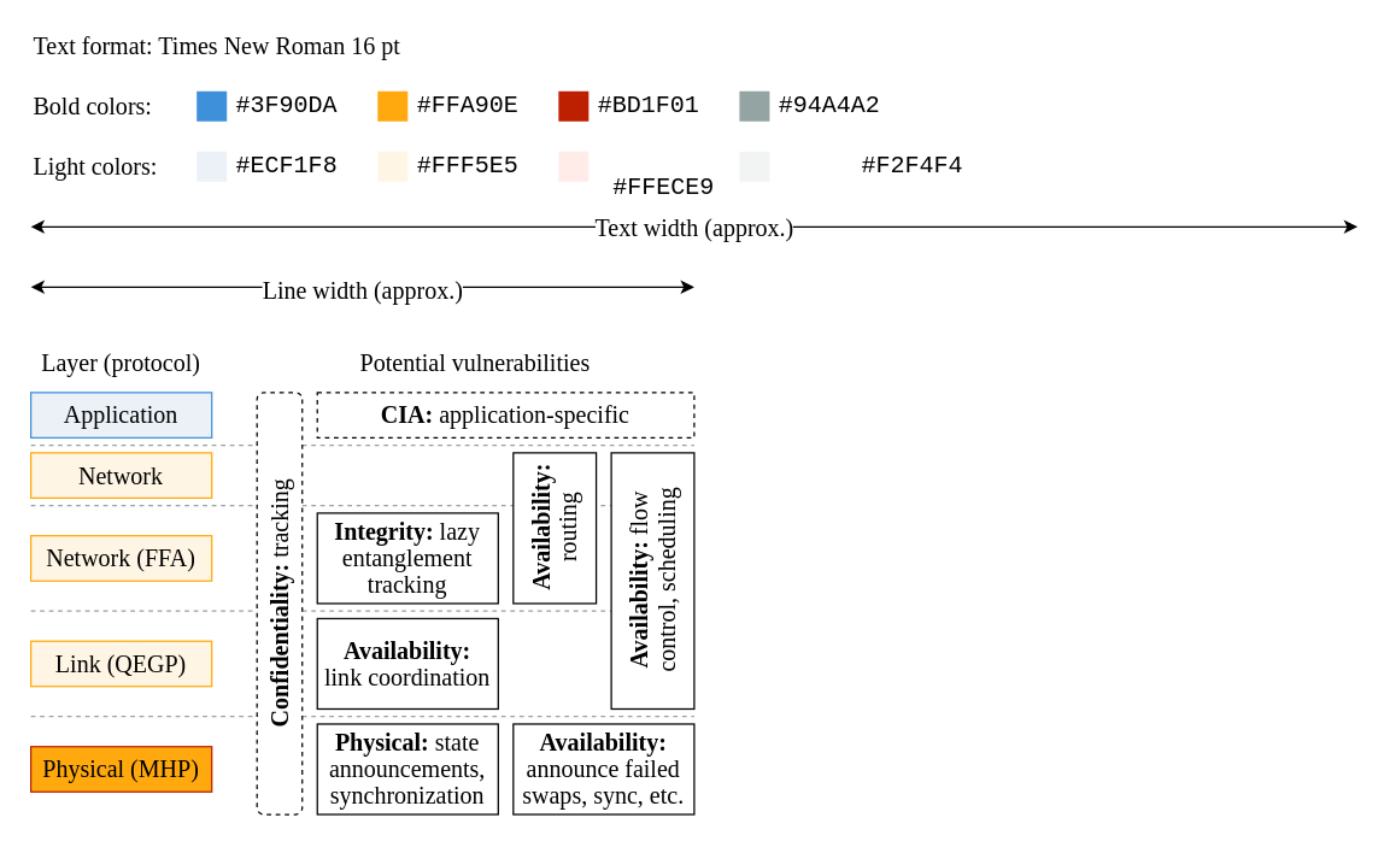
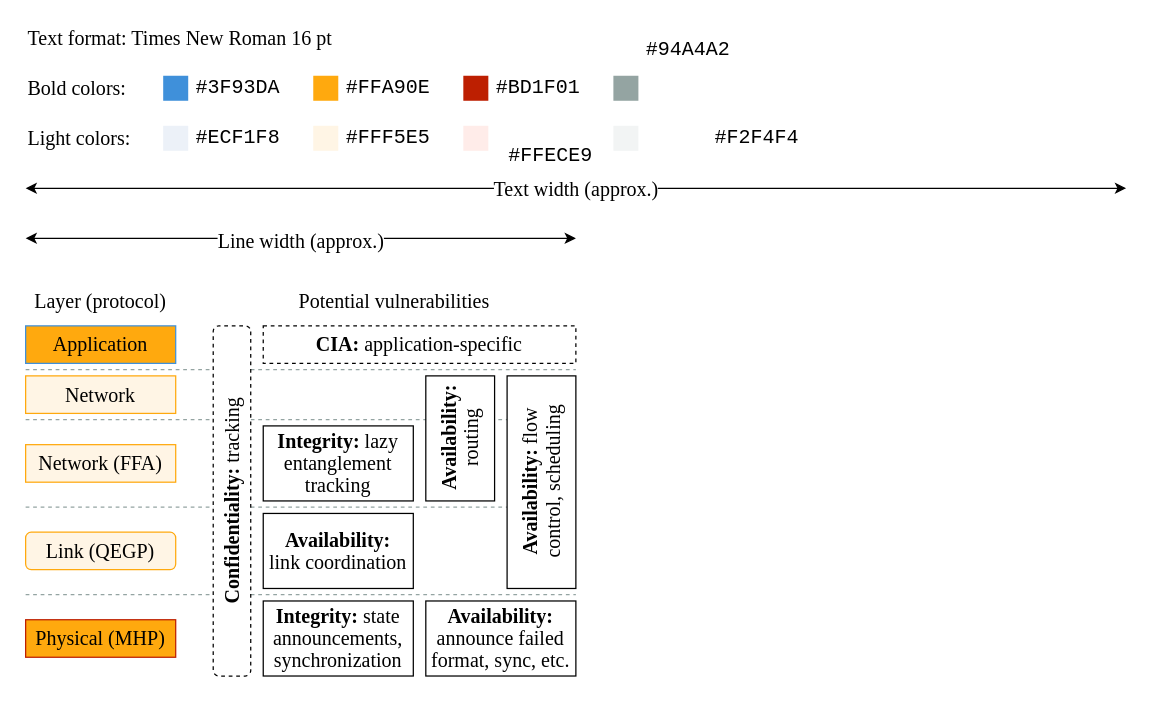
  <mxCell id="0" />
  <mxCell id="1" parent="0" />
  <mxCell id="2" value="" style="endArrow=none;html=1;rounded=0;dashed=1;strokeColor=#94A4A2;" parent="1" edge="1"><mxGeometry width="50" height="50" relative="1" as="geometry"><mxPoint x="20" y="295" as="sourcePoint" /><mxPoint x="460" y="295" as="targetPoint" /></mxGeometry></mxCell>
  <mxCell id="3" value="" style="endArrow=none;html=1;rounded=0;dashed=1;strokeColor=#94A4A2;" parent="1" edge="1"><mxGeometry width="50" height="50" relative="1" as="geometry"><mxPoint x="20" y="335" as="sourcePoint" /><mxPoint x="460" y="335" as="targetPoint" /></mxGeometry></mxCell>
  <mxCell id="4" value="" style="endArrow=none;html=1;rounded=0;dashed=1;strokeColor=#94A4A2;" parent="1" edge="1"><mxGeometry width="50" height="50" relative="1" as="geometry"><mxPoint x="20" y="405" as="sourcePoint" /><mxPoint x="460" y="405" as="targetPoint" /></mxGeometry></mxCell>
  <mxCell id="5" value="" style="endArrow=none;html=1;rounded=0;dashed=1;strokeColor=#94A4A2;" parent="1" edge="1"><mxGeometry width="50" height="50" relative="1" as="geometry"><mxPoint x="20" y="475" as="sourcePoint" /><mxPoint x="460" y="475" as="targetPoint" /></mxGeometry></mxCell>
  <mxCell id="6" value="" style="endArrow=classic;startArrow=classic;html=1;" parent="1" edge="1"><mxGeometry width="50" height="50" relative="1" as="geometry"><mxPoint x="20" y="150" as="sourcePoint" /><mxPoint x="900" y="150" as="targetPoint" /></mxGeometry></mxCell>
  <mxCell id="7" value="Text width (approx.)" style="edgeLabel;html=1;align=center;verticalAlign=middle;resizable=0;points=[];fontSize=16;fontFamily=Times New Roman;" parent="6" vertex="1" connectable="0"><mxGeometry x="0.509" relative="1" as="geometry"><mxPoint x="-224.17" as="offset" /></mxGeometry></mxCell>
  <mxCell id="8" value="" style="endArrow=classic;startArrow=classic;html=1;" parent="1" edge="1"><mxGeometry width="50" height="50" relative="1" as="geometry"><mxPoint x="20" y="190" as="sourcePoint" /><mxPoint x="460" y="190" as="targetPoint" /></mxGeometry></mxCell>
  <mxCell id="9" value="Line width (approx.)" style="edgeLabel;html=1;align=center;verticalAlign=middle;resizable=0;points=[];fontSize=16;fontFamily=Times New Roman;spacingLeft=0;" parent="8" vertex="1" connectable="0"><mxGeometry x="0.038" y="-1" relative="1" as="geometry"><mxPoint x="-8.33" as="offset" /></mxGeometry></mxCell>
  <mxCell id="10" value="Text format: Times New Roman 16 pt" style="text;html=1;strokeColor=none;fillColor=none;align=left;verticalAlign=middle;whiteSpace=wrap;rounded=0;fontFamily=Times New Roman;fontSize=16;" parent="1" vertex="1"><mxGeometry x="20" y="20" width="280" height="20" as="geometry" /></mxCell>
  <mxCell id="11" value="Bold colors:" style="text;html=1;strokeColor=none;fillColor=none;align=left;verticalAlign=middle;whiteSpace=wrap;rounded=0;fontFamily=Times New Roman;fontSize=16;" parent="1" vertex="1"><mxGeometry x="20" y="60" width="100" height="20" as="geometry" /></mxCell>
  <mxCell id="12" value="" style="rounded=0;whiteSpace=wrap;html=1;fontFamily=Times New Roman;fontSize=16;align=center;strokeColor=none;fillColor=#3f90da;" parent="1" vertex="1"><mxGeometry x="130" y="60" width="20" height="20" as="geometry" /></mxCell>
  <mxCell id="13" value="" style="rounded=0;whiteSpace=wrap;html=1;fontFamily=Times New Roman;fontSize=16;align=center;strokeColor=none;fillColor=#ffa90e;gradientColor=none;" parent="1" vertex="1"><mxGeometry x="250" y="60" width="20" height="20" as="geometry" /></mxCell>
  <mxCell id="14" value="" style="rounded=0;whiteSpace=wrap;html=1;fontFamily=Times New Roman;fontSize=16;align=center;strokeColor=none;fillColor=#bd1f01;" parent="1" vertex="1"><mxGeometry x="370" y="60" width="20" height="20" as="geometry" /></mxCell>
  <mxCell id="15" value="" style="rounded=0;whiteSpace=wrap;html=1;fontFamily=Times New Roman;fontSize=16;align=center;strokeColor=none;fillColor=#94a4a2;" parent="1" vertex="1"><mxGeometry x="490" y="60" width="20" height="20" as="geometry" /></mxCell>
- <mxCell id="16" value="&lt;span style=&quot;text-align: left; font-size: 16px;&quot;&gt;#94A4A2&lt;/span&gt;" style="text;html=1;strokeColor=none;fillColor=none;align=center;verticalAlign=middle;whiteSpace=wrap;rounded=0;fontFamily=Courier New;fontSize=16;" parent="1" vertex="1"><mxGeometry x="510" y="60" width="80" height="20" as="geometry" /></mxCell>
+ <mxCell id="16" value="&lt;span style=&quot;text-align: left; font-size: 16px;&quot;&gt;#94A4A2&lt;/span&gt;" style="text;html=1;strokeColor=none;fillColor=none;align=center;verticalAlign=middle;whiteSpace=wrap;rounded=0;fontFamily=Courier New;fontSize=16;" parent="1" vertex="1"><mxGeometry x="510" y="30" width="80" height="20" as="geometry" /></mxCell>
  <mxCell id="17" value="&lt;span style=&quot;text-align: left; font-size: 16px;&quot;&gt;#BD1F01&lt;/span&gt;" style="text;html=1;strokeColor=none;fillColor=none;align=center;verticalAlign=middle;whiteSpace=wrap;rounded=0;fontFamily=Courier New;fontSize=16;" parent="1" vertex="1"><mxGeometry x="390" y="60" width="80" height="20" as="geometry" /></mxCell>
  <mxCell id="18" value="&lt;span style=&quot;text-align: left; font-size: 16px;&quot;&gt;#FFA90E&lt;/span&gt;" style="text;html=1;strokeColor=none;fillColor=none;align=center;verticalAlign=middle;whiteSpace=wrap;rounded=0;fontFamily=Courier New;fontSize=16;" parent="1" vertex="1"><mxGeometry x="270" y="60" width="80" height="20" as="geometry" /></mxCell>
- <mxCell id="19" value="&lt;span style=&quot;text-align: left; font-size: 16px;&quot;&gt;#3F90DA&lt;/span&gt;" style="text;html=1;strokeColor=none;fillColor=none;align=center;verticalAlign=middle;whiteSpace=wrap;rounded=0;fontFamily=Courier New;fontSize=16;" parent="1" vertex="1"><mxGeometry x="150" y="60" width="80" height="20" as="geometry" /></mxCell>
+ <mxCell id="19" value="&lt;span style=&quot;text-align: left; font-size: 16px;&quot;&gt;#3F93DA&lt;/span&gt;" style="text;html=1;strokeColor=none;fillColor=none;align=center;verticalAlign=middle;whiteSpace=wrap;rounded=0;fontFamily=Courier New;fontSize=16;" parent="1" vertex="1"><mxGeometry x="150" y="60" width="80" height="20" as="geometry" /></mxCell>
  <mxCell id="20" value="Light colors:" style="text;html=1;strokeColor=none;fillColor=none;align=left;verticalAlign=middle;whiteSpace=wrap;rounded=0;fontFamily=Times New Roman;fontSize=16;" parent="1" vertex="1"><mxGeometry x="20" y="100" width="100" height="20" as="geometry" /></mxCell>
  <mxCell id="21" value="" style="rounded=0;whiteSpace=wrap;html=1;fontFamily=Times New Roman;fontSize=16;align=center;strokeColor=none;fillColor=#ecf1f8;" parent="1" vertex="1"><mxGeometry x="130" y="100" width="20" height="20" as="geometry" /></mxCell>
  <mxCell id="22" value="" style="rounded=0;whiteSpace=wrap;html=1;fontFamily=Times New Roman;fontSize=16;align=center;strokeColor=none;fillColor=#fff5e5;" parent="1" vertex="1"><mxGeometry x="250" y="100" width="20" height="20" as="geometry" /></mxCell>
  <mxCell id="23" value="" style="rounded=0;whiteSpace=wrap;html=1;fontFamily=Times New Roman;fontSize=16;align=center;strokeColor=none;fillColor=#ffece9;" parent="1" vertex="1"><mxGeometry x="370" y="100" width="20" height="20" as="geometry" /></mxCell>
  <mxCell id="24" value="" style="rounded=0;whiteSpace=wrap;html=1;fontFamily=Times New Roman;fontSize=16;align=center;strokeColor=none;fillColor=#f2f4f4;" parent="1" vertex="1"><mxGeometry x="490" y="100" width="20" height="20" as="geometry" /></mxCell>
  <mxCell id="25" value="&lt;span style=&quot;text-align: left; font-size: 16px;&quot;&gt;#&lt;/span&gt;F2F4F4" style="text;html=1;strokeColor=none;fillColor=none;align=center;verticalAlign=middle;whiteSpace=wrap;rounded=0;fontFamily=Courier New;fontSize=16;" parent="1" vertex="1"><mxGeometry x="565" y="100" width="80" height="20" as="geometry" /></mxCell>
  <mxCell id="26" value="&lt;span style=&quot;text-align: left; font-size: 16px;&quot;&gt;#&lt;/span&gt;FFECE9" style="text;html=1;strokeColor=none;fillColor=none;align=center;verticalAlign=middle;whiteSpace=wrap;rounded=0;fontFamily=Courier New;fontSize=16;" parent="1" vertex="1"><mxGeometry x="400" y="115" width="80" height="20" as="geometry" /></mxCell>
  <mxCell id="27" value="&lt;span style=&quot;text-align: left; font-size: 16px;&quot;&gt;#&lt;/span&gt;FFF5E5" style="text;html=1;strokeColor=none;fillColor=none;align=center;verticalAlign=middle;whiteSpace=wrap;rounded=0;fontFamily=Courier New;fontSize=16;" parent="1" vertex="1"><mxGeometry x="270" y="100" width="80" height="20" as="geometry" /></mxCell>
  <mxCell id="28" value="&lt;span style=&quot;text-align: left; font-size: 16px;&quot;&gt;#&lt;/span&gt;ECF1F8" style="text;html=1;strokeColor=none;fillColor=none;align=center;verticalAlign=middle;whiteSpace=wrap;rounded=0;fontFamily=Courier New;fontSize=16;" parent="1" vertex="1"><mxGeometry x="150" y="100" width="80" height="20" as="geometry" /></mxCell>
- <mxCell id="29" value="Application" style="rounded=0;whiteSpace=wrap;html=1;fontFamily=Times New Roman;fontSize=16;align=center;strokeColor=#3F90DA;fillColor=#ECF1F8;" parent="1" vertex="1"><mxGeometry x="20" y="260" width="120" height="30" as="geometry" /></mxCell>
+ <mxCell id="29" value="Application" style="rounded=0;whiteSpace=wrap;html=1;fontFamily=Times New Roman;fontSize=16;align=center;strokeColor=#3F90DA;fillColor=#ffa90e;" parent="1" vertex="1"><mxGeometry x="20" y="260" width="120" height="30" as="geometry" /></mxCell>
  <mxCell id="30" value="Physical (MHP)" style="rounded=0;whiteSpace=wrap;html=1;fontFamily=Times New Roman;fontSize=16;align=center;strokeColor=#BD1F01;fillColor=#ffa90e;" parent="1" vertex="1"><mxGeometry x="20" y="495" width="120" height="30" as="geometry" /></mxCell>
  <mxCell id="31" value="Network" style="rounded=0;whiteSpace=wrap;html=1;fontFamily=Times New Roman;fontSize=16;align=center;strokeColor=#FFA90E;fillColor=#FFF5E5;" parent="1" vertex="1"><mxGeometry x="20" y="300" width="120" height="30" as="geometry" /></mxCell>
  <mxCell id="32" value="Network (FFA)" style="rounded=0;whiteSpace=wrap;html=1;fontFamily=Times New Roman;fontSize=16;align=center;strokeColor=#FFA90E;fillColor=#FFF5E5;" parent="1" vertex="1"><mxGeometry x="20" y="355" width="120" height="30" as="geometry" /></mxCell>
- <mxCell id="33" value="Link (QEGP)" style="rounded=0;whiteSpace=wrap;html=1;fontFamily=Times New Roman;fontSize=16;align=center;strokeColor=#FFA90E;fillColor=#FFF5E5;" parent="1" vertex="1"><mxGeometry x="20" y="425" width="120" height="30" as="geometry" /></mxCell>
+ <mxCell id="33" value="Link (QEGP)" style="whiteSpace=wrap;html=1;fontFamily=Times New Roman;fontSize=16;align=center;strokeColor=#FFA90E;fillColor=#FFF5E5;rounded=1;" parent="1" vertex="1"><mxGeometry x="20" y="425" width="120" height="30" as="geometry" /></mxCell>
  <mxCell id="34" value="Layer (protocol)" style="text;html=1;strokeColor=none;fillColor=none;align=center;verticalAlign=middle;whiteSpace=wrap;rounded=0;fontFamily=Times New Roman;fontSize=16;spacing=0;" parent="1" vertex="1"><mxGeometry x="20" y="230" width="120" height="20" as="geometry" /></mxCell>
- <mxCell id="35" value="&lt;div style=&quot;line-height: 1.1;&quot;&gt;&lt;b&gt;Availability:&lt;/b&gt; announce failed swaps,&amp;nbsp;&lt;span style=&quot;background-color: initial;&quot;&gt;sync, etc.&lt;/span&gt;&lt;/div&gt;" style="rounded=0;whiteSpace=wrap;html=1;fontFamily=Times New Roman;fontSize=16;align=center;" parent="1" vertex="1"><mxGeometry x="340" y="480" width="120" height="60" as="geometry" /></mxCell>
+ <mxCell id="35" value="&lt;div style=&quot;line-height: 1.1;&quot;&gt;&lt;b&gt;Availability:&lt;/b&gt; announce failed format,&amp;nbsp;&lt;span style=&quot;background-color: initial;&quot;&gt;sync, etc.&lt;/span&gt;&lt;/div&gt;" style="rounded=0;whiteSpace=wrap;html=1;fontFamily=Times New Roman;fontSize=16;align=center;" parent="1" vertex="1"><mxGeometry x="340" y="480" width="120" height="60" as="geometry" /></mxCell>
  <mxCell id="36" value="Potential vulnerabilities" style="text;html=1;strokeColor=none;fillColor=none;align=center;verticalAlign=middle;whiteSpace=wrap;rounded=0;fontFamily=Times New Roman;fontSize=16;spacing=0;" parent="1" vertex="1"><mxGeometry x="170" y="230" width="290" height="20" as="geometry" /></mxCell>
  <mxCell id="37" value="&lt;p style=&quot;line-height: 1.1;&quot;&gt;&lt;b&gt;Availability:&lt;br&gt;&lt;/b&gt;link coordination&lt;/p&gt;" style="rounded=0;whiteSpace=wrap;html=1;fontFamily=Times New Roman;fontSize=16;align=center;" parent="1" vertex="1"><mxGeometry x="210" y="410" width="120" height="60" as="geometry" /></mxCell>
  <mxCell id="38" value="&lt;p style=&quot;line-height: 1.1;&quot;&gt;&lt;b&gt;Integrity:&lt;/b&gt;&amp;nbsp;lazy entanglement tracking&lt;/p&gt;" style="rounded=0;whiteSpace=wrap;html=1;fontFamily=Times New Roman;fontSize=16;align=center;" parent="1" vertex="1"><mxGeometry x="210" y="340" width="120" height="60" as="geometry" /></mxCell>
  <mxCell id="39" value="&lt;p style=&quot;line-height: 1.1;&quot;&gt;&lt;b&gt;Availability:&lt;br&gt;&lt;/b&gt;routing&lt;/p&gt;" style="rounded=0;whiteSpace=wrap;html=1;fontFamily=Times New Roman;fontSize=16;align=center;direction=south;horizontal=0;" parent="1" vertex="1"><mxGeometry x="340" y="300" width="55" height="100" as="geometry" /></mxCell>
  <mxCell id="40" value="&lt;p style=&quot;line-height: 1.1;&quot;&gt;&lt;b&gt;Availability:&lt;/b&gt;&amp;nbsp;flow&lt;br&gt;control, scheduling&lt;/p&gt;" style="rounded=0;whiteSpace=wrap;html=1;fontFamily=Times New Roman;fontSize=16;align=center;direction=south;horizontal=0;" parent="1" vertex="1"><mxGeometry x="405" y="300" width="55" height="170" as="geometry" /></mxCell>
- <mxCell id="41" value="&lt;p style=&quot;line-height: 1.1;&quot;&gt;&lt;b&gt;Physical:&lt;/b&gt;&amp;nbsp;state announcements, synchronization&lt;/p&gt;" style="rounded=0;whiteSpace=wrap;html=1;fontFamily=Times New Roman;fontSize=16;align=center;" parent="1" vertex="1"><mxGeometry x="210" y="480" width="120" height="60" as="geometry" /></mxCell>
+ <mxCell id="41" value="&lt;p style=&quot;line-height: 1.1;&quot;&gt;&lt;b&gt;Integrity:&lt;/b&gt;&amp;nbsp;state announcements, synchronization&lt;/p&gt;" style="rounded=0;whiteSpace=wrap;html=1;fontFamily=Times New Roman;fontSize=16;align=center;" parent="1" vertex="1"><mxGeometry x="210" y="480" width="120" height="60" as="geometry" /></mxCell>
  <mxCell id="42" value="&lt;b&gt;CIA:&lt;/b&gt;&amp;nbsp;application-specific" style="rounded=0;whiteSpace=wrap;html=1;fontFamily=Times New Roman;fontSize=16;align=center;dashed=1;" parent="1" vertex="1"><mxGeometry x="210" y="260" width="250" height="30" as="geometry" /></mxCell>
  <mxCell id="43" value="&lt;b&gt;Confidentiality:&lt;/b&gt;&amp;nbsp;tracking" style="whiteSpace=wrap;html=1;fontFamily=Times New Roman;fontSize=16;align=center;direction=south;horizontal=0;dashed=1;rounded=1;" parent="1" vertex="1"><mxGeometry x="170" y="260" width="30" height="280" as="geometry" /></mxCell>
